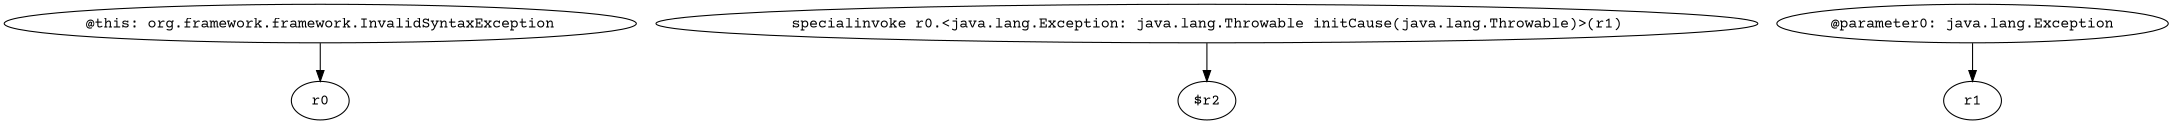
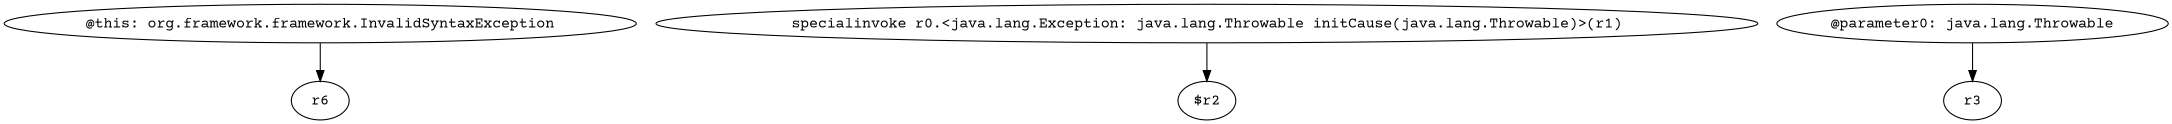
  digraph {
    fontname="Courier Prime"
    node [fontname="Courier Prime"]
    edge [fontname="Courier Prime"]
    n1 [label="@this: org.framework.framework.InvalidSyntaxException"]
-   n2 [label=r0]
+   n2 [label=r6]
    n3 [label="specialinvoke r0.<java.lang.Exception: java.lang.Throwable initCause(java.lang.Throwable)>(r1)"]
    n4 [label="$r2"]
-   n5 [label="@parameter0: java.lang.Exception"]
-   n6 [label=r1]
+   n5 [label="@parameter0: java.lang.Throwable"]
+   n6 [label=r3]
    n1 -> n2
    n3 -> n4
    n5 -> n6
  }
